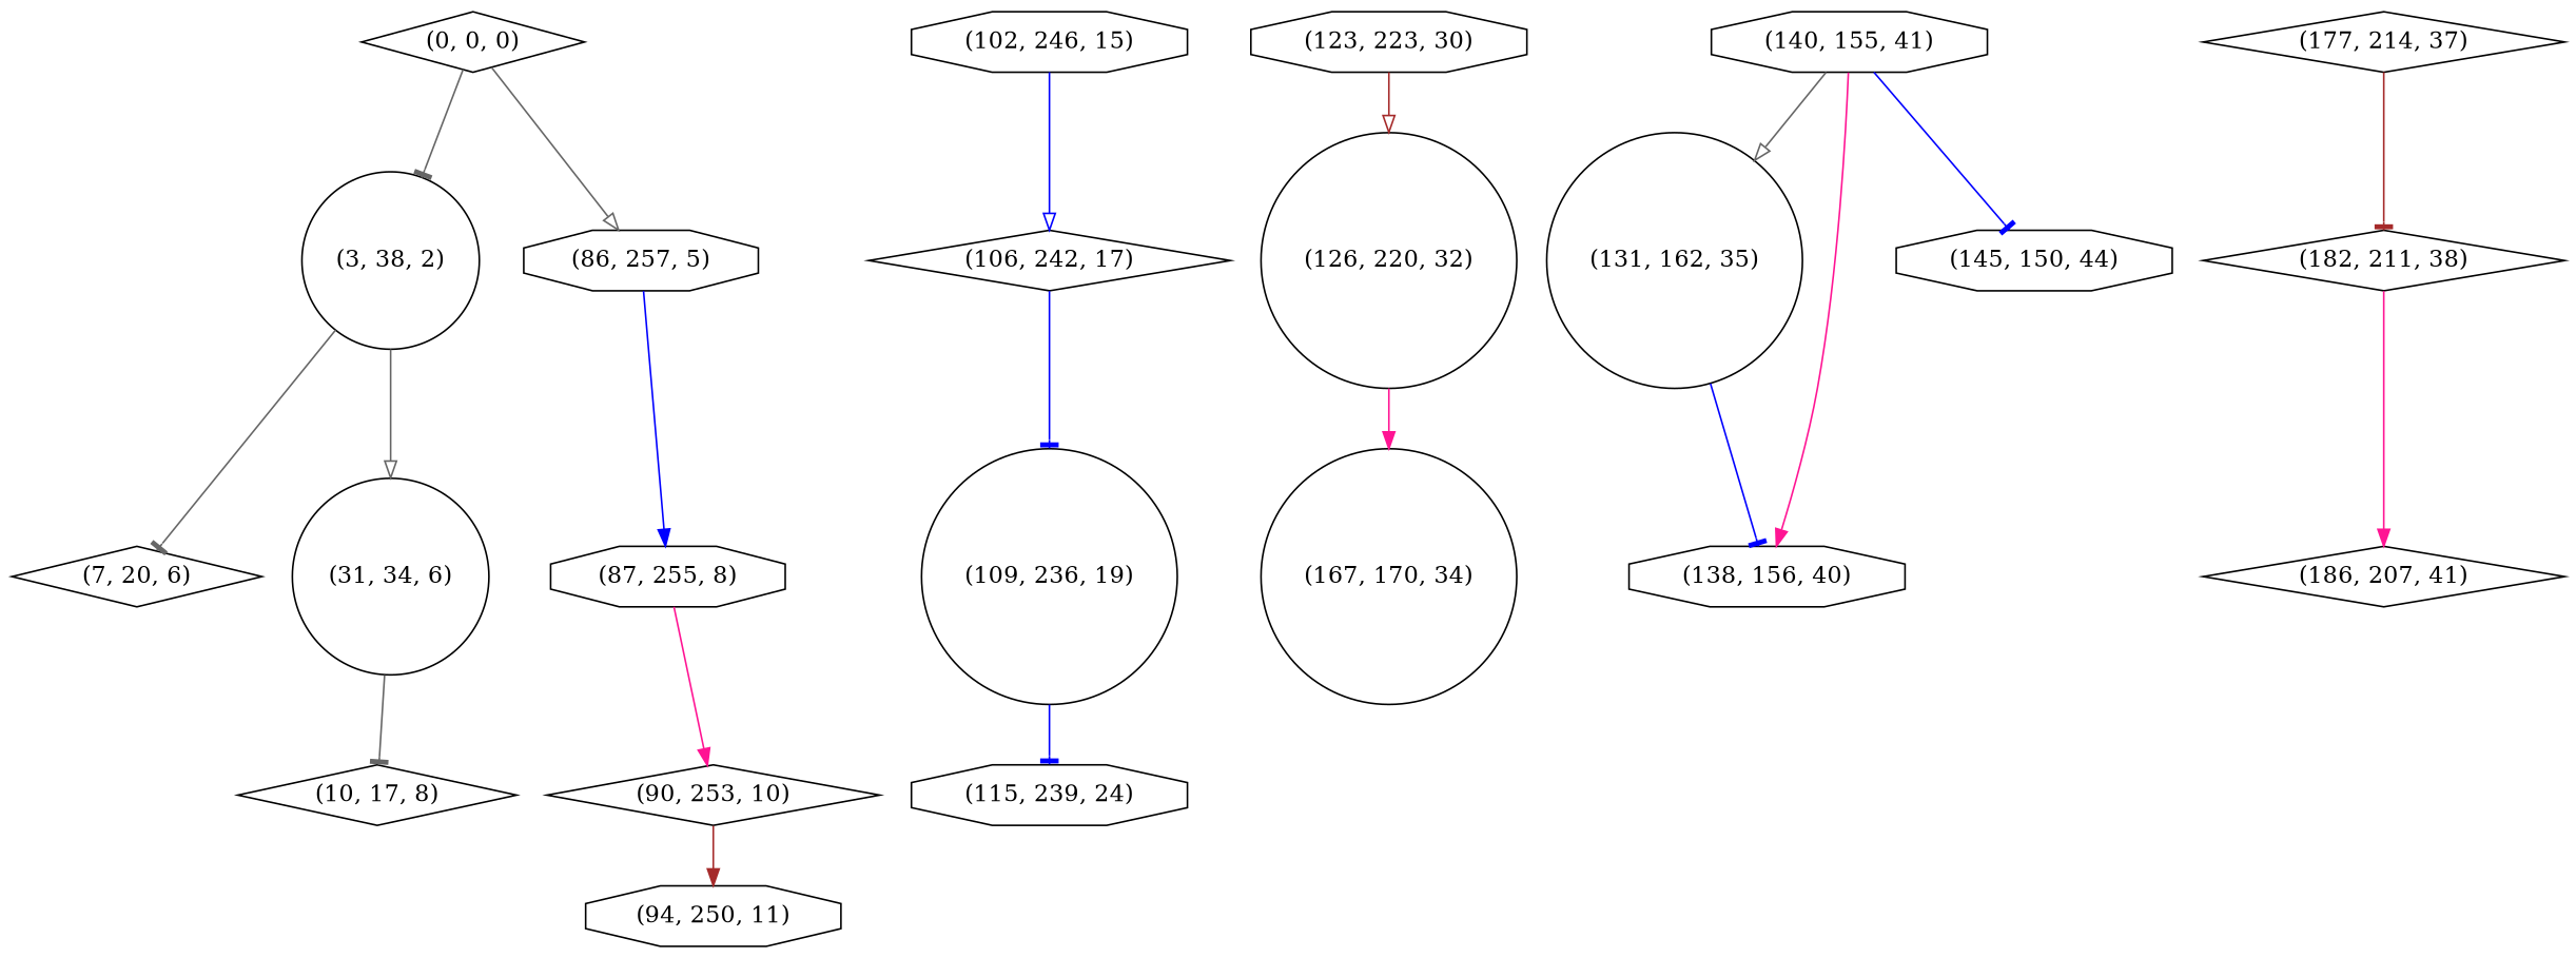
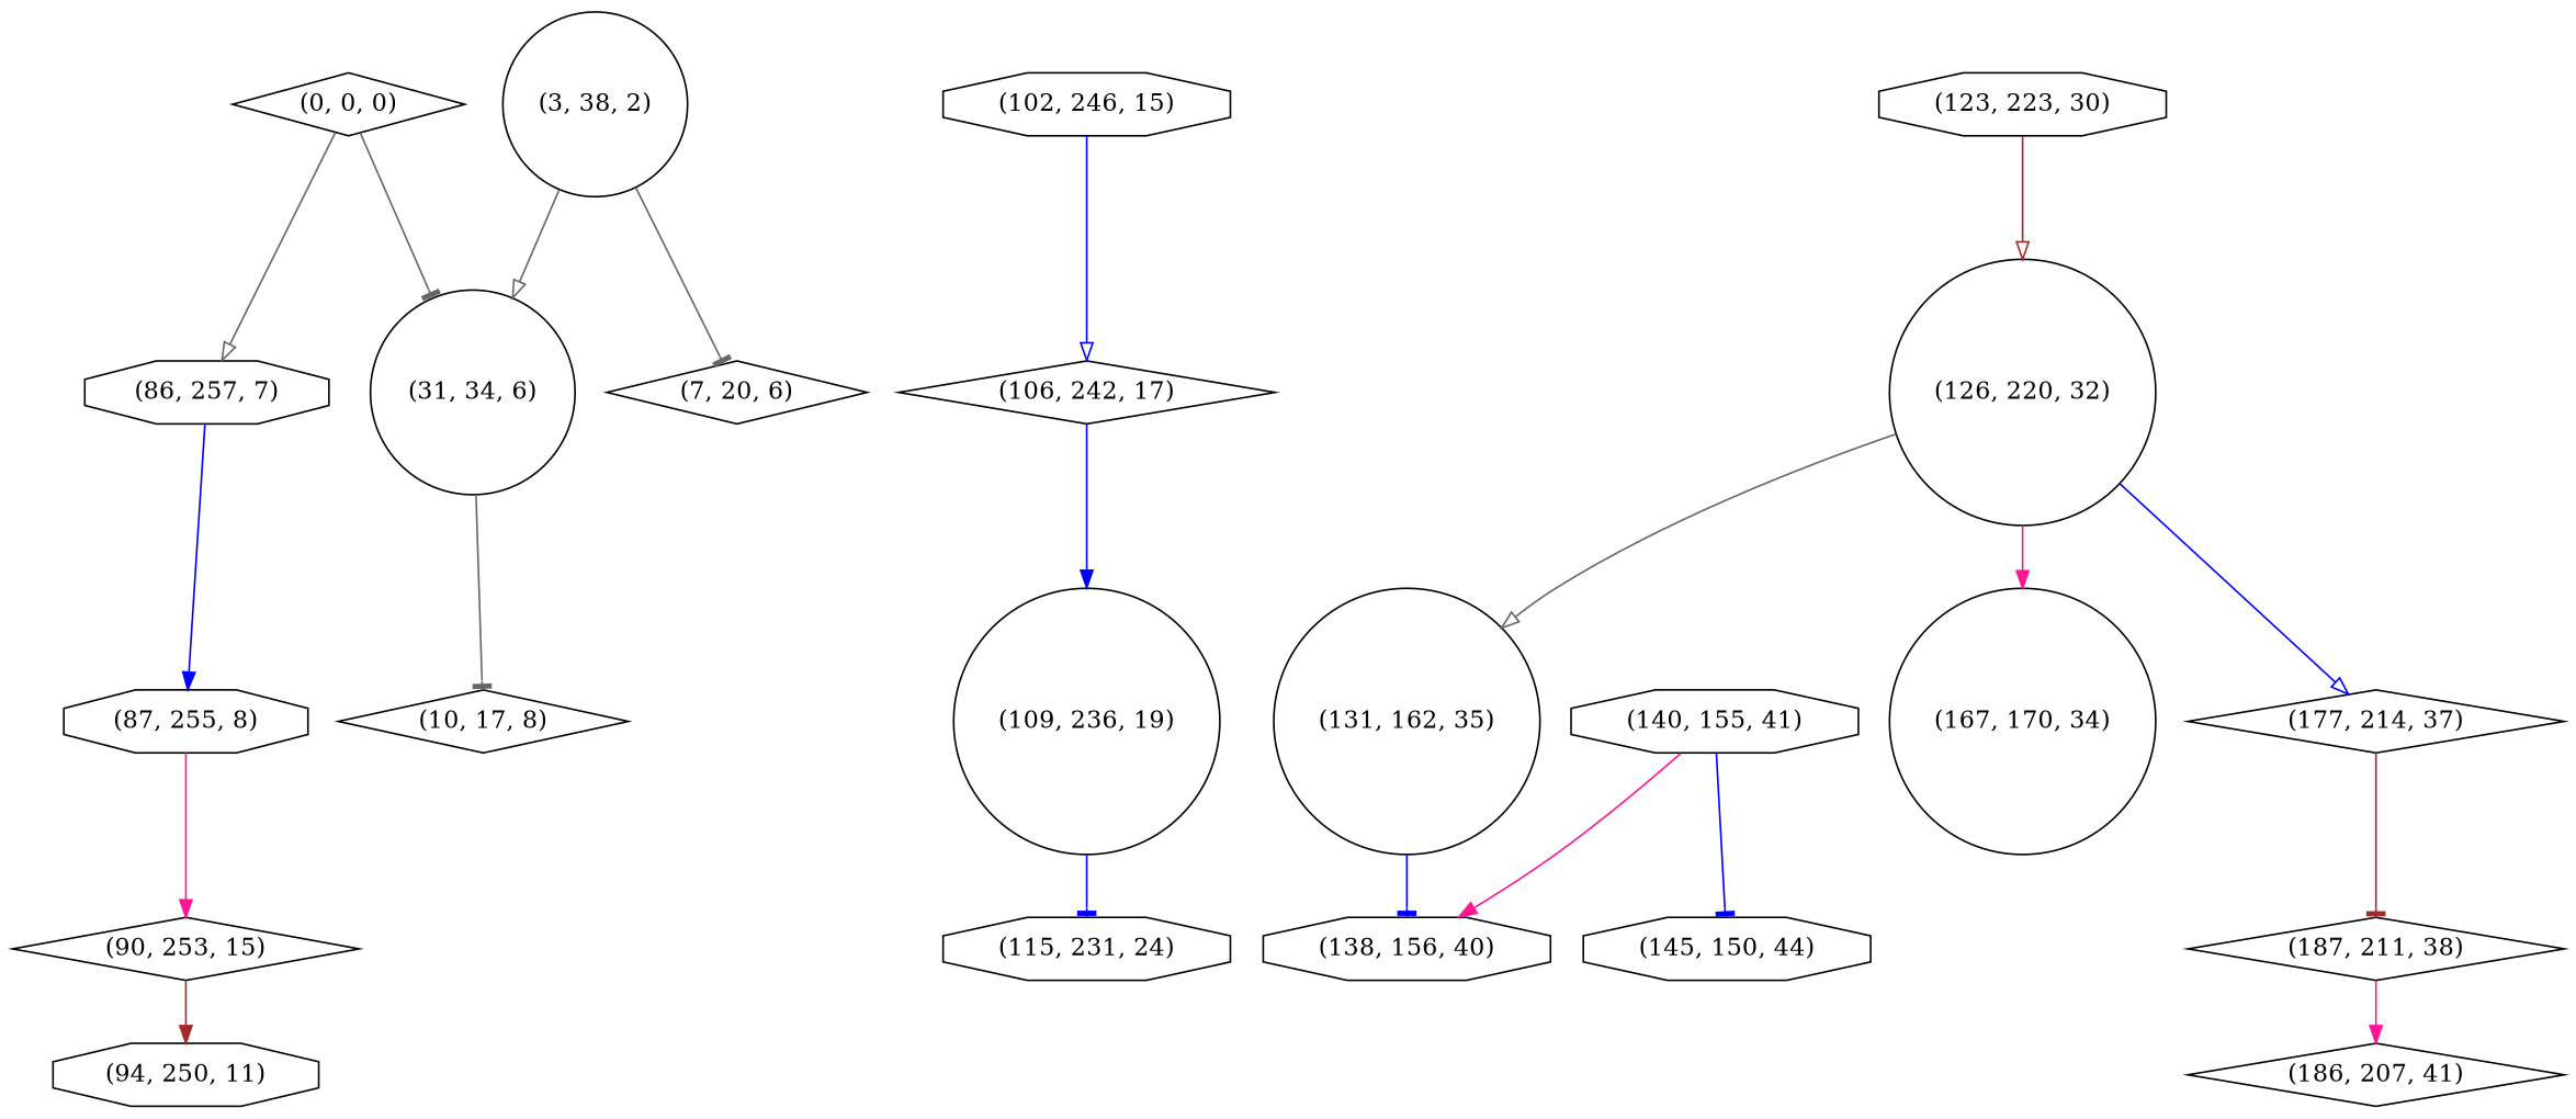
  digraph {
    node [shape=octagon]
    edge [arrowhead=tee color=blue]
    "(0, 0, 0)" [shape=diamond]
    "(3, 38, 2)" [shape=circle]
-   "(86, 257, 7)" [label="(86, 257, 5)"]
+   "(86, 257, 7)"
    "(7, 20, 6)" [shape=diamond]
    "(31, 34, 6)" [shape=circle]
    "(87, 255, 8)"
    "(10, 17, 8)" [shape=diamond]
-   "(90, 253, 10)" [shape=diamond]
+   "(90, 253, 10)" [shape=diamond label="(90, 253, 15)"]
    "(94, 250, 11)"
    "(106, 242, 17)" [shape=diamond]
    "(102, 246, 15)"
    "(109, 236, 19)" [shape=circle]
-   "(115, 231, 24)" [label="(115, 239, 24)"]
+   "(115, 231, 24)"
    "(126, 220, 32)" [shape=circle]
    "(123, 223, 30)"
    "(131, 162, 35)" [shape=circle]
    "(167, 170, 34)" [shape=circle]
    "(177, 214, 37)" [shape=diamond]
    "(138, 156, 40)"
-   "(182, 211, 38)" [shape=diamond]
+   "(182, 211, 38)" [shape=diamond label="(187, 211, 38)"]
    "(140, 155, 41)"
    "(145, 150, 44)"
    "(186, 207, 41)" [shape=diamond]
-   "(0, 0, 0)" -> "(3, 38, 2)" [color=gray40]
+   "(0, 0, 0)" -> "(31, 34, 6)" [color=gray40]
    "(0, 0, 0)" -> "(86, 257, 7)" [arrowhead=onormal color=gray40]
    "(3, 38, 2)" -> "(7, 20, 6)" [color=gray40]
    "(3, 38, 2)" -> "(31, 34, 6)" [arrowhead=onormal color=gray40]
    "(86, 257, 7)" -> "(87, 255, 8)" [arrowhead=normal]
    "(31, 34, 6)" -> "(10, 17, 8)" [color=gray40]
    "(87, 255, 8)" -> "(90, 253, 10)" [arrowhead=normal color=deeppink]
    "(90, 253, 10)" -> "(94, 250, 11)" [arrowhead=normal color=brown]
-   "(106, 242, 17)" -> "(109, 236, 19)"
+   "(106, 242, 17)" -> "(109, 236, 19)" [arrowhead=normal]
    "(102, 246, 15)" -> "(106, 242, 17)" [arrowhead=onormal]
    "(109, 236, 19)" -> "(115, 231, 24)"
-   "(140, 155, 41)" -> "(131, 162, 35)" [arrowhead=onormal color=gray40]
+   "(126, 220, 32)" -> "(131, 162, 35)" [arrowhead=onormal color=gray40]
    "(126, 220, 32)" -> "(167, 170, 34)" [arrowhead=normal color=deeppink]
+   "(126, 220, 32)" -> "(177, 214, 37)" [arrowhead=onormal]
    "(123, 223, 30)" -> "(126, 220, 32)" [arrowhead=onormal color=brown]
    "(131, 162, 35)" -> "(138, 156, 40)"
    "(177, 214, 37)" -> "(182, 211, 38)" [color=brown]
    "(182, 211, 38)" -> "(186, 207, 41)" [arrowhead=normal color=deeppink]
    "(140, 155, 41)" -> "(138, 156, 40)" [arrowhead=normal color=deeppink]
    "(140, 155, 41)" -> "(145, 150, 44)"
  }
